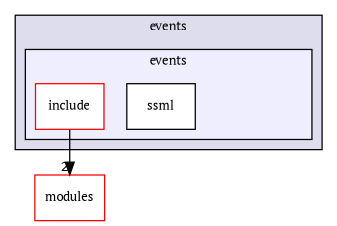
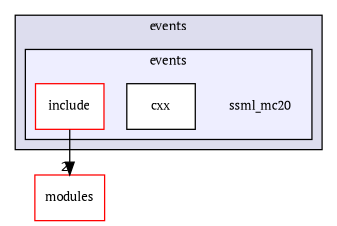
  digraph {
    compound=true
    fontname="PT Serif"
    node [fontname="PT Serif" fontsize=10 shape=box color=red fillcolor=white style=filled]
-   n2 [color=black label=ssml]
+   n1 [label=ssml_mc20 shape=plaintext color="" fillcolor="" style=""]
+   n2 [color=black label=cxx]
    n3 [label=include]
    n4 [label=modules]
    subgraph cluster_1 {
      bgcolor="#ddddee"
      fontsize=10
      label=events
      pencolor=black
      subgraph cluster_2 {
        bgcolor="#eeeeff"
        fontsize=10
        pencolor=black
+       n1
        n2
        n3
      }
    }
    n3 -> n4 [headlabel=2 labeldistance=1.5 labelfontname=Helvetica labelfontsize=10 fontname="PT Serif"]
  }
